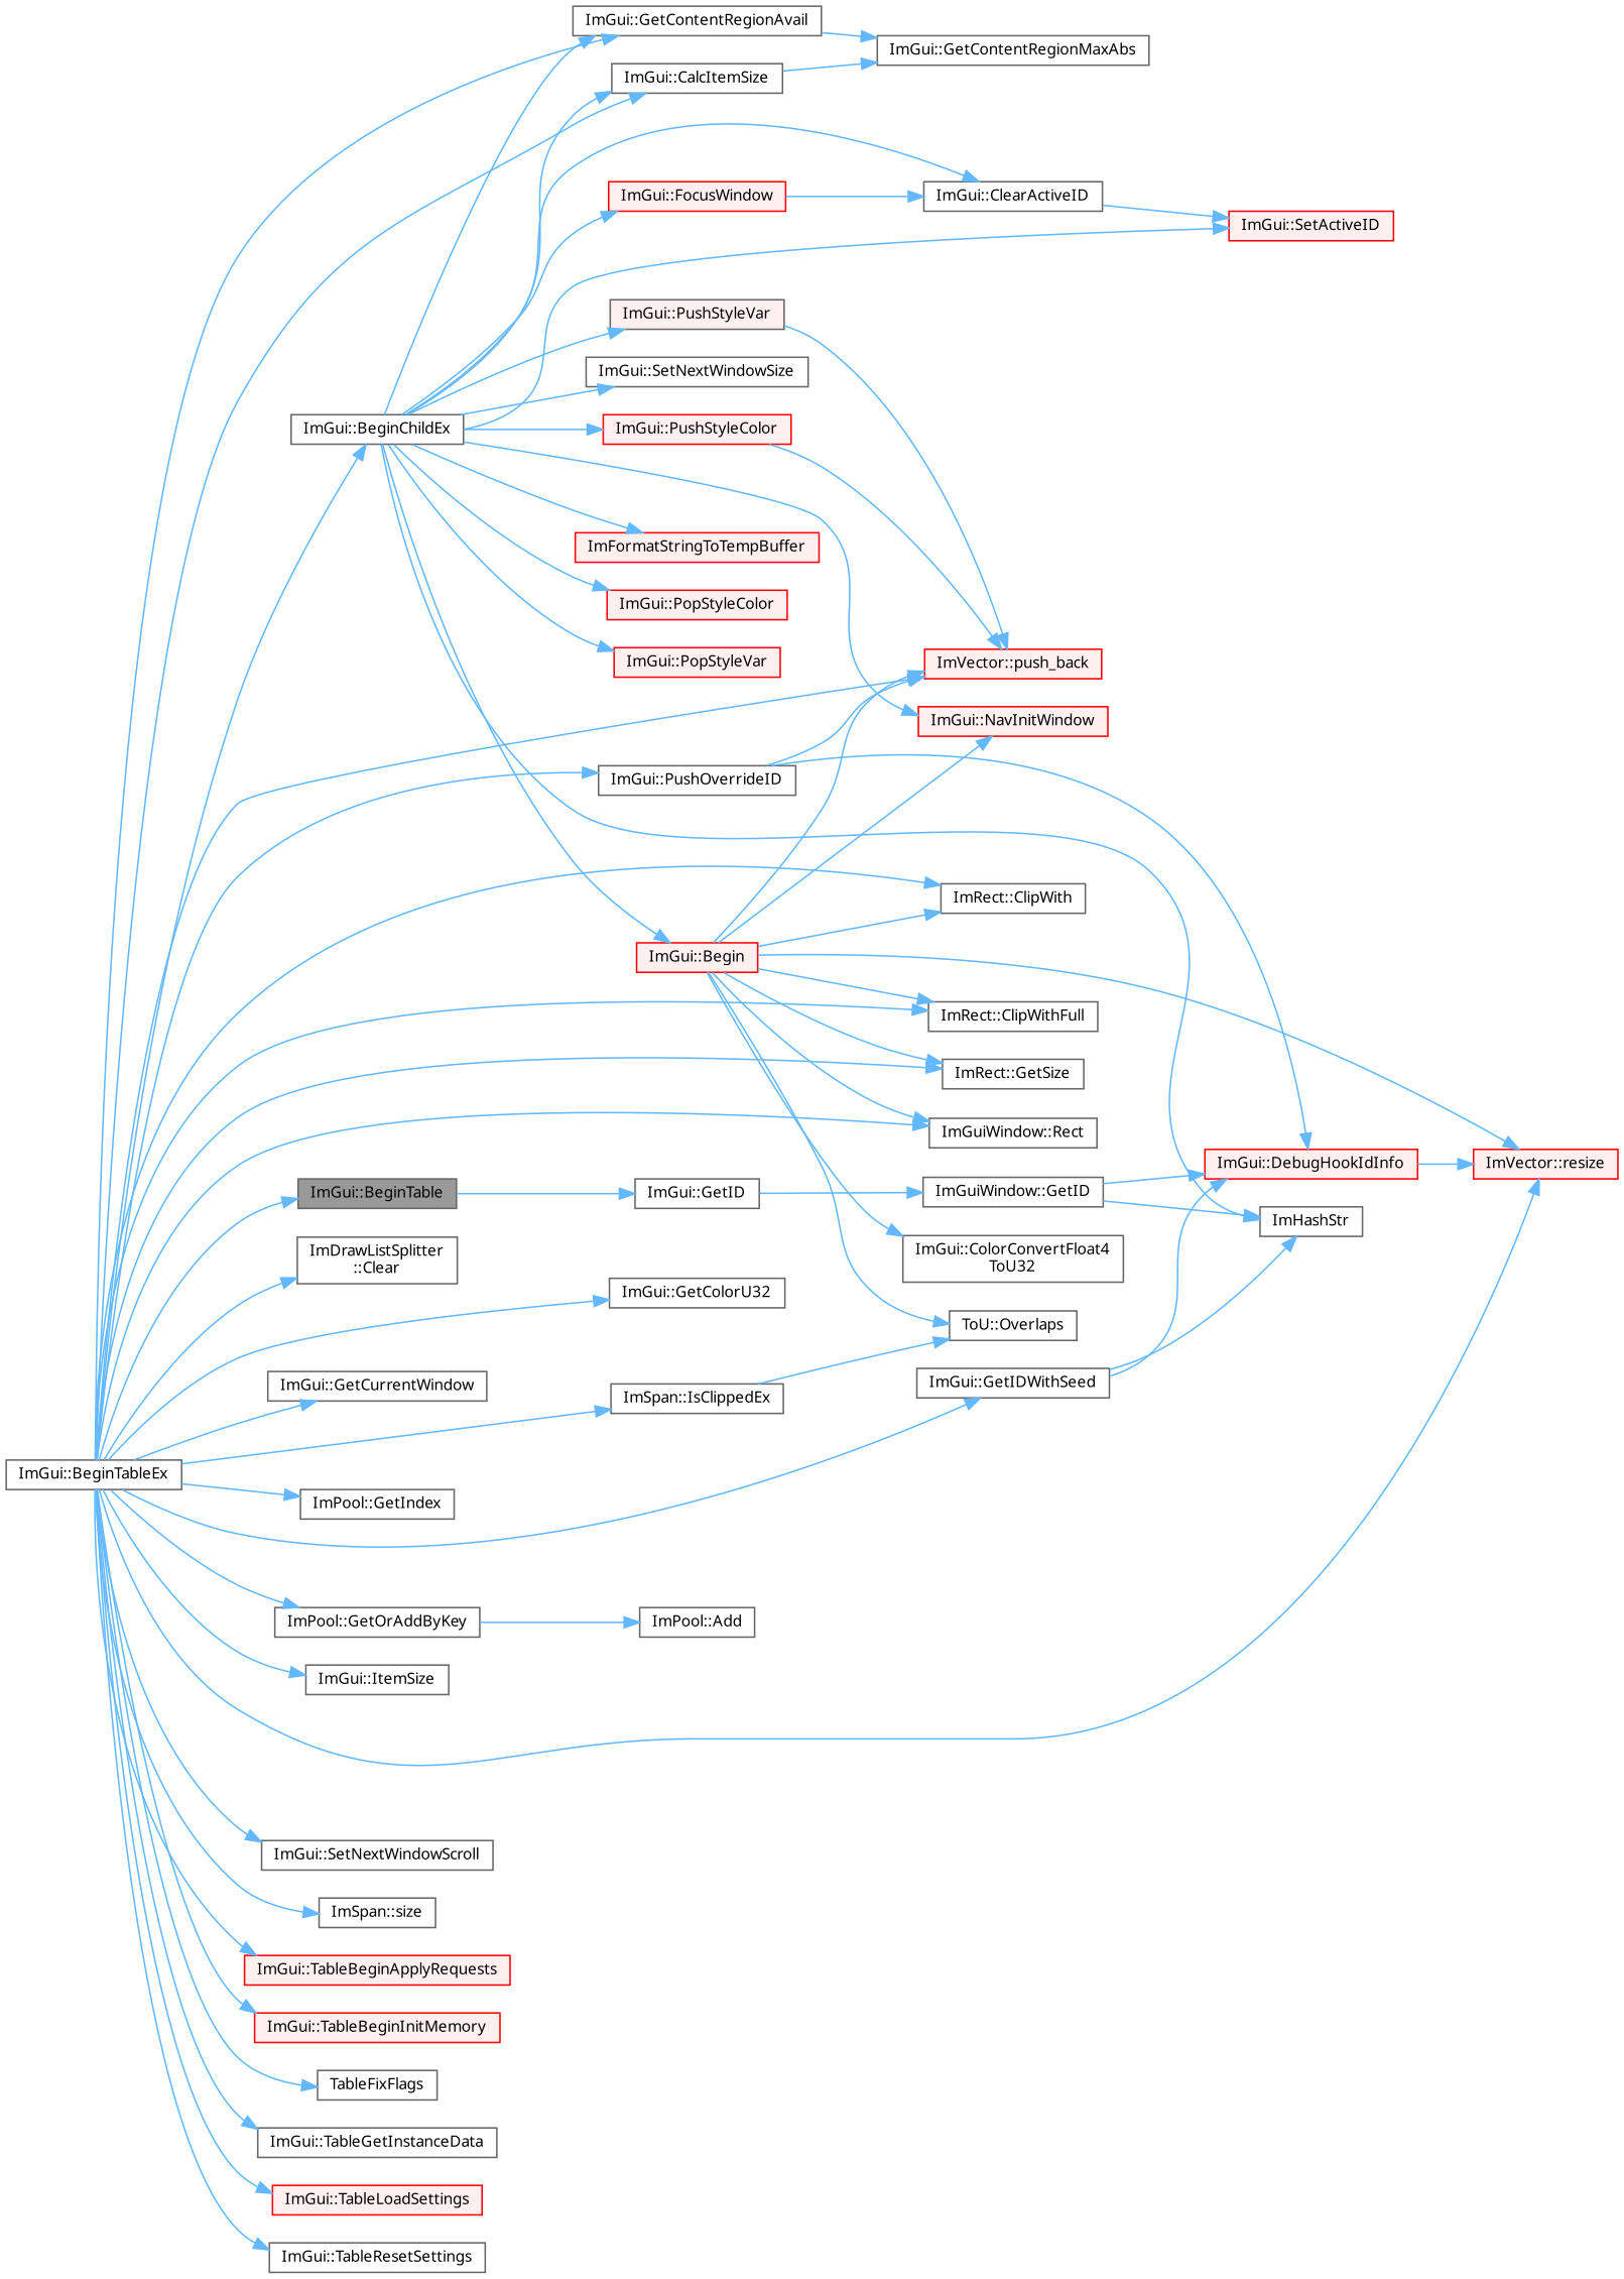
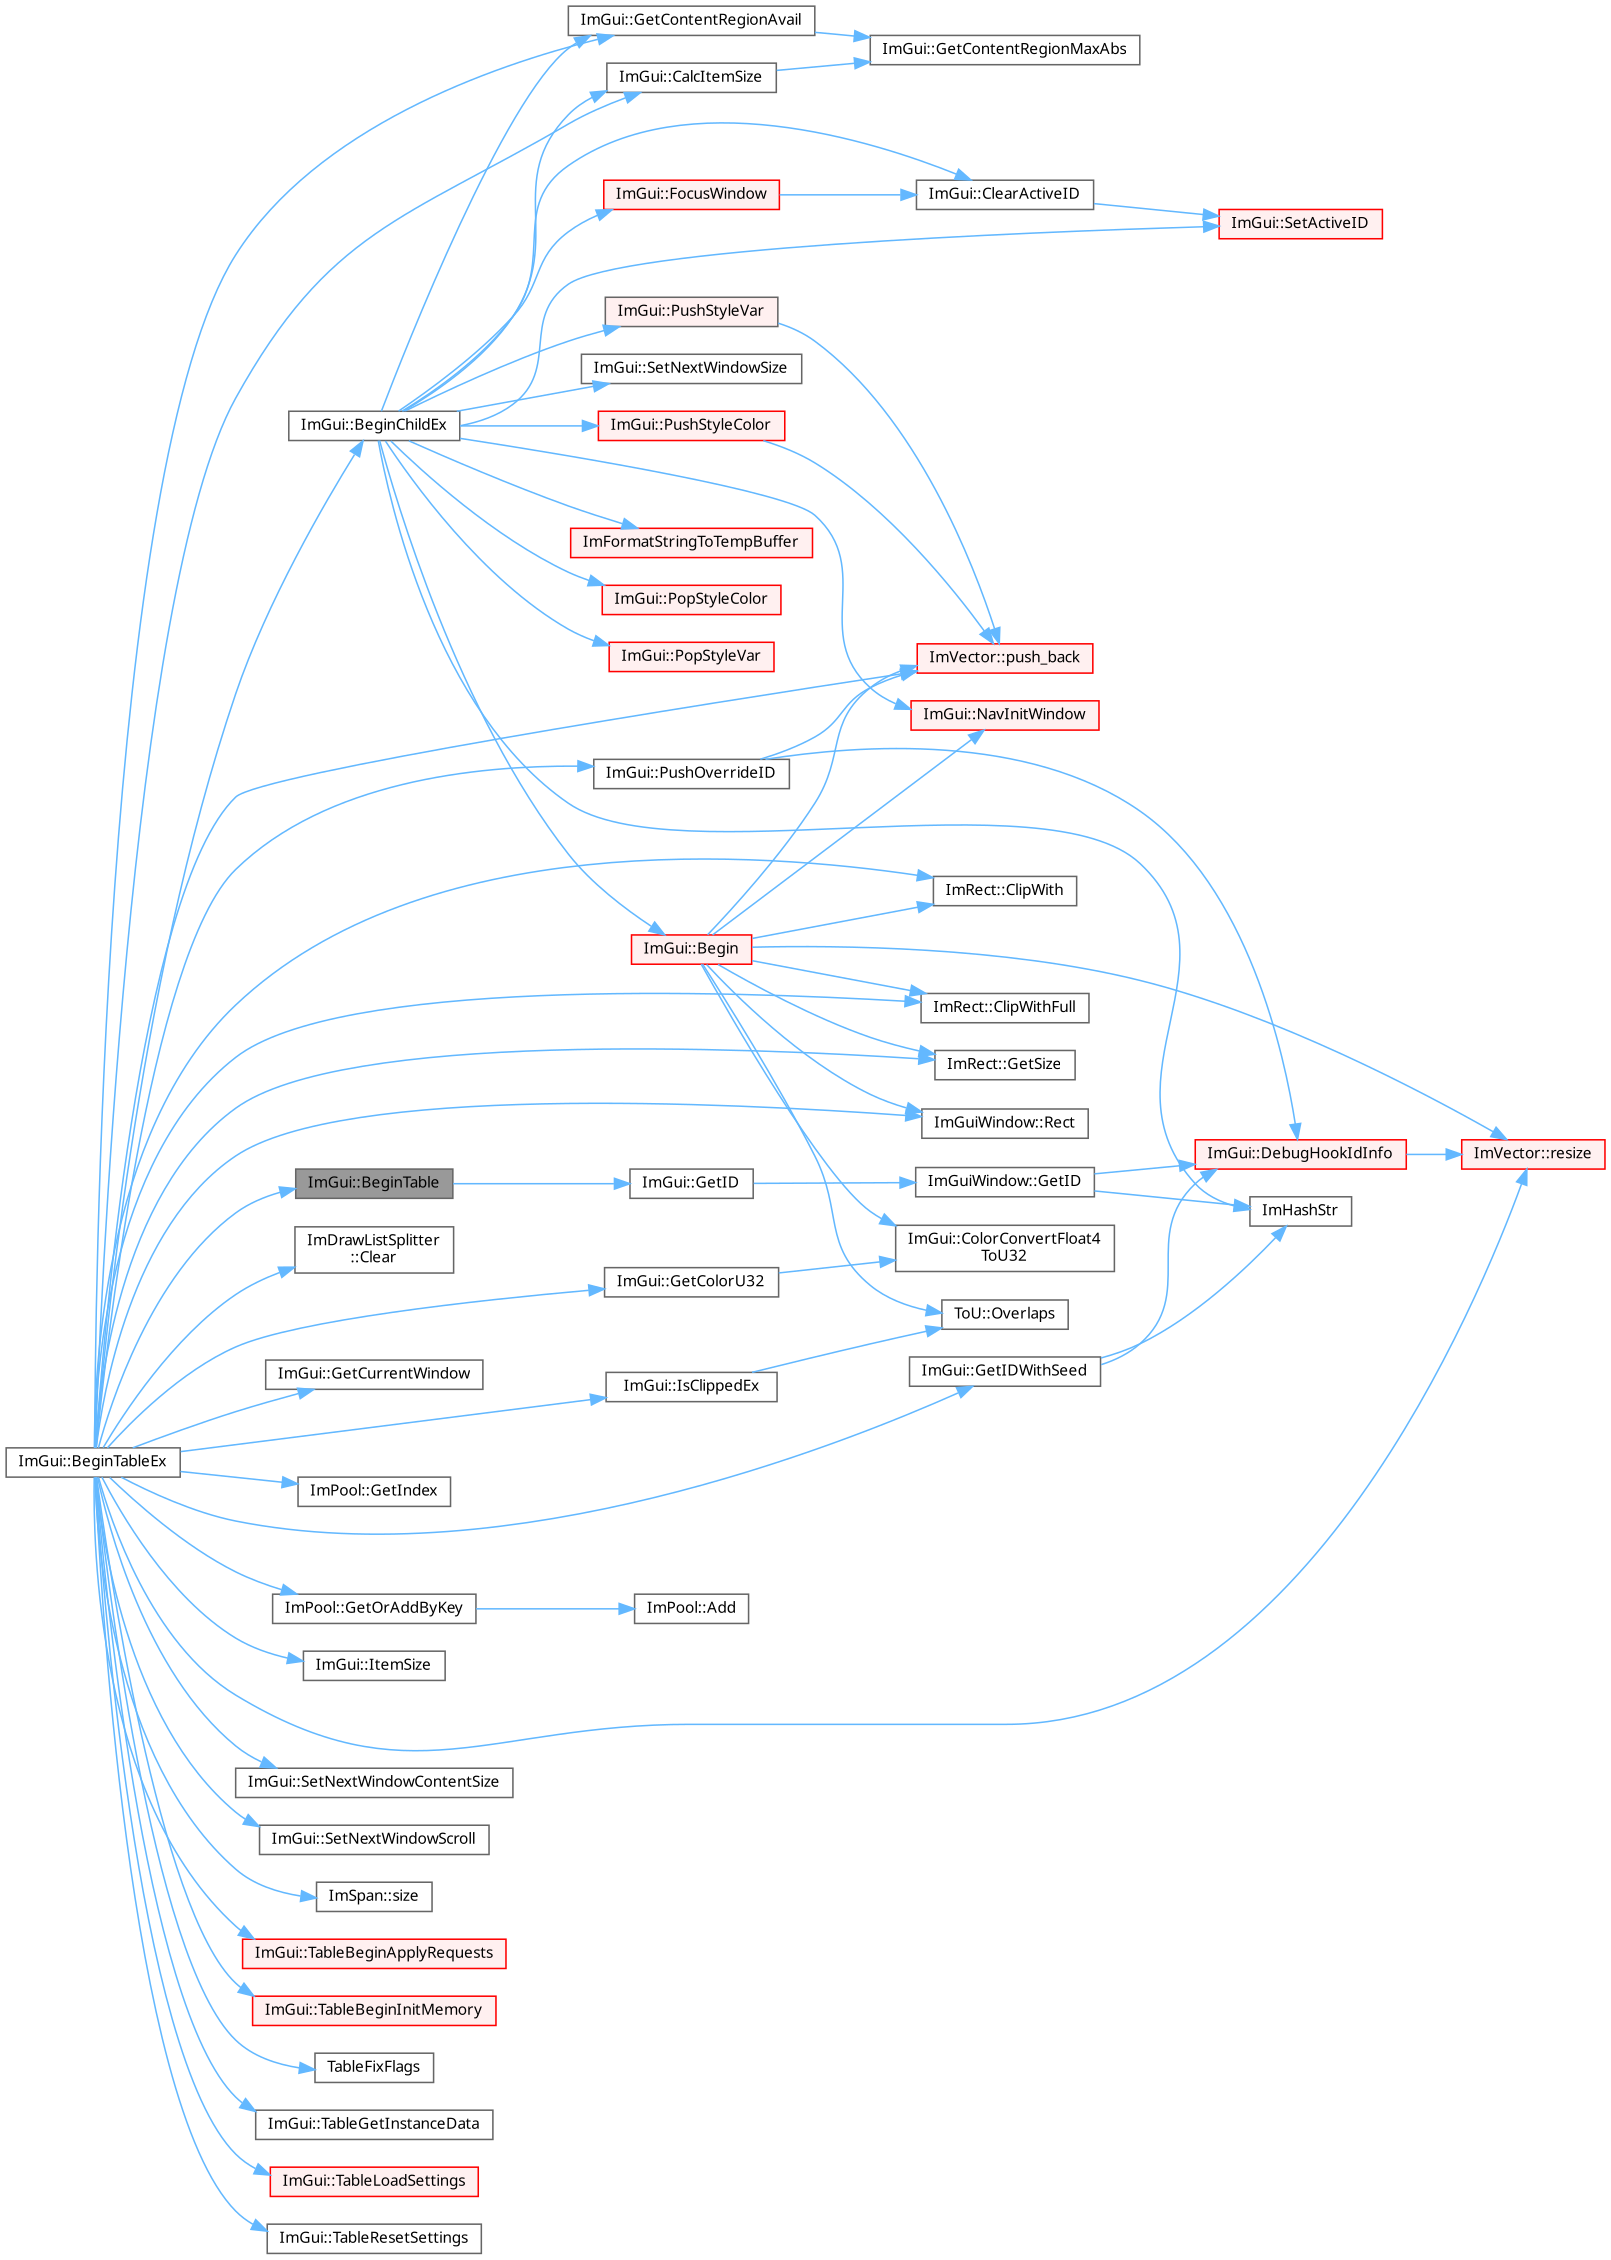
  digraph {
    fontname="Noto Sans"
    rankdir=LR
    node [color=grey40 fillcolor=white fontname="Noto Sans" fontsize=10 shape=box style=filled]
    edge [color=steelblue1 fontname="Noto Sans" fontsize=10 labelfontname=Helvetica labelfontsize=10 style=solid]
    n1 [color=gray40 fillcolor=grey60 fontcolor=black height=0.2 label="ImGui::BeginTable" width=0.4]
    n2 [height=0.2 label="ImGui::GetID" width=0.4]
    n3 [height=0.2 label="ImGui::BeginTableEx" width=0.4]
    n4 [height=0.2 label="ImGui::BeginChildEx" width=0.4]
    n5 [height=0.2 label="ImRect::ClipWith" width=0.4]
    n6 [height=0.2 label="ImRect::ClipWithFull" width=0.4]
    n7 [height=0.2 label="ImRect::GetSize" width=0.4]
    n8 [color=red fillcolor="#FFF0F0" height=0.2 label="ImVector::push_back" width=0.4]
    n9 [height=0.2 label="ImGuiWindow::Rect" width=0.4]
    n10 [color=red fillcolor="#FFF0F0" height=0.2 label="ImVector::resize" width=0.4]
    n11 [height=0.2 label="ImGui::CalcItemSize" width=0.4]
    n12 [height=0.2 label="ImGui::GetContentRegionAvail" width=0.4]
    n13 [height=0.2 label="ImDrawListSplitter\l::Clear" width=0.4]
    n14 [height=0.2 label="ImGui::GetColorU32" width=0.4]
    n15 [height=0.2 label="ImGui::GetCurrentWindow" width=0.4]
    n16 [height=0.2 label="ImGui::GetIDWithSeed" width=0.4]
    n17 [height=0.2 label="ImPool::GetIndex" width=0.4]
    n18 [height=0.2 label="ImPool::GetOrAddByKey" width=0.4]
-   n19 [height=0.2 label="ImSpan::IsClippedEx" width=0.4]
+   n19 [height=0.2 label="ImGui::IsClippedEx" width=0.4]
    n20 [height=0.2 label="ImGui::ItemSize" width=0.4]
    n21 [height=0.2 label="ImGui::PushOverrideID" width=0.4]
+   n22 [height=0.2 label="ImGui::SetNextWindowContentSize" width=0.4]
    n23 [height=0.2 label="ImGui::SetNextWindowScroll" width=0.4]
    n24 [height=0.2 label="ImSpan::size" width=0.4]
    n25 [color=red fillcolor="#FFF0F0" height=0.2 label="ImGui::TableBeginApplyRequests" width=0.4]
    n26 [color=red fillcolor="#FFF0F0" height=0.2 label="ImGui::TableBeginInitMemory" width=0.4]
    n27 [height=0.2 label=TableFixFlags width=0.4]
    n28 [height=0.2 label="ImGui::TableGetInstanceData" width=0.4]
    n29 [color=red fillcolor="#FFF0F0" height=0.2 label="ImGui::TableLoadSettings" width=0.4]
    n30 [height=0.2 label="ImGui::TableResetSettings" width=0.4]
    n31 [height=0.2 label="ImGuiWindow::GetID" width=0.4]
    n32 [color=red fillcolor="#FFF0F0" height=0.2 label="ImGui::Begin" width=0.4]
    n33 [color=red fillcolor="#FFF0F0" height=0.2 label="ImGui::FocusWindow" width=0.4]
    n34 [height=0.2 label="ImGui::ClearActiveID" width=0.4]
    n35 [color=red fillcolor="#FFF0F0" height=0.2 label="ImGui::SetActiveID" width=0.4]
    n36 [color=red fillcolor="#FFF0F0" height=0.2 label="ImGui::NavInitWindow" width=0.4]
    n37 [color=red fillcolor="#FFF0F0" height=0.2 label=ImFormatStringToTempBuffer width=0.4]
    n38 [height=0.2 label=ImHashStr width=0.4]
    n39 [color=red fillcolor="#FFF0F0" height=0.2 label="ImGui::PopStyleColor" width=0.4]
    n40 [color=red fillcolor="#FFF0F0" height=0.2 label="ImGui::PopStyleVar" width=0.4]
    n41 [color=red fillcolor="#FFF0F0" height=0.2 label="ImGui::PushStyleColor" width=0.4]
    n42 [fillcolor="#FFF0F0" height=0.2 label="ImGui::PushStyleVar" width=0.4]
    n43 [height=0.2 label="ImGui::SetNextWindowSize" width=0.4]
    n44 [height=0.2 label="ImGui::GetContentRegionMaxAbs" width=0.4]
    n45 [height=0.2 label="ImGui::ColorConvertFloat4\lToU32" width=0.4]
    n46 [color=red fillcolor="#FFF0F0" height=0.2 label="ImGui::DebugHookIdInfo" width=0.4]
    n47 [height=0.2 label="ImPool::Add" width=0.4]
    n48 [height=0.2 label="ToU::Overlaps" width=0.4]
    n1 -> n2
    n2 -> n31
    n3 -> n1
    n3 -> n4
    n3 -> n5
    n3 -> n6
    n3 -> n7
    n3 -> n8
    n3 -> n9
    n3 -> n10
    n3 -> n11
    n3 -> n12
    n3 -> n13
    n3 -> n14
    n3 -> n15
    n3 -> n16
    n3 -> n17
    n3 -> n18
    n3 -> n19
    n3 -> n20
    n3 -> n21
+   n3 -> n22
    n3 -> n23
    n3 -> n24
    n3 -> n25
    n3 -> n26
    n3 -> n27
    n3 -> n28
    n3 -> n29
    n3 -> n30
    n4 -> n11
    n4 -> n12
    n4 -> n32
    n4 -> n33
    n4 -> n34
    n4 -> n35
    n4 -> n36
    n4 -> n37
    n4 -> n38
    n4 -> n39
    n4 -> n40
    n4 -> n41
    n4 -> n42
    n4 -> n43
    n11 -> n44
    n12 -> n44
+   n14 -> n45
    n16 -> n38
    n16 -> n46
    n18 -> n47
    n19 -> n48
    n21 -> n8
    n21 -> n46
    n31 -> n38
    n31 -> n46
    n32 -> n5
    n32 -> n6
    n32 -> n7
    n32 -> n8
    n32 -> n9
    n32 -> n10
    n32 -> n36
    n32 -> n45
    n32 -> n48
    n33 -> n34
    n34 -> n35
    n41 -> n8
    n42 -> n8
    n46 -> n10
  }
